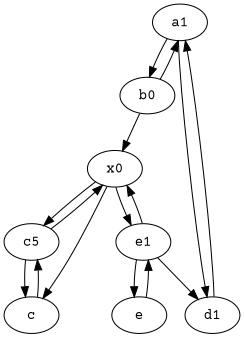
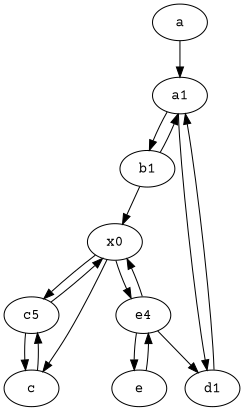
  digraph {
    fontname="Courier Prime"
    node [fontname="Courier Prime"]
    edge [fontname="Courier Prime"]
+   a
    a1
-   b1 [label=b0]
+   b1
    d1
    x0
-   e1
+   e1 [label=e4]
    n7 [label=c5]
    c
    e
+   a -> a1
    a1 -> b1
    a1 -> d1
    b1 -> a1
    b1 -> x0
    d1 -> a1
    x0 -> e1
    x0 -> n7
    x0 -> c
    e1 -> d1
    e1 -> x0
    e1 -> e
    n7 -> x0
    n7 -> c
    c -> n7
    e -> e1
  }
